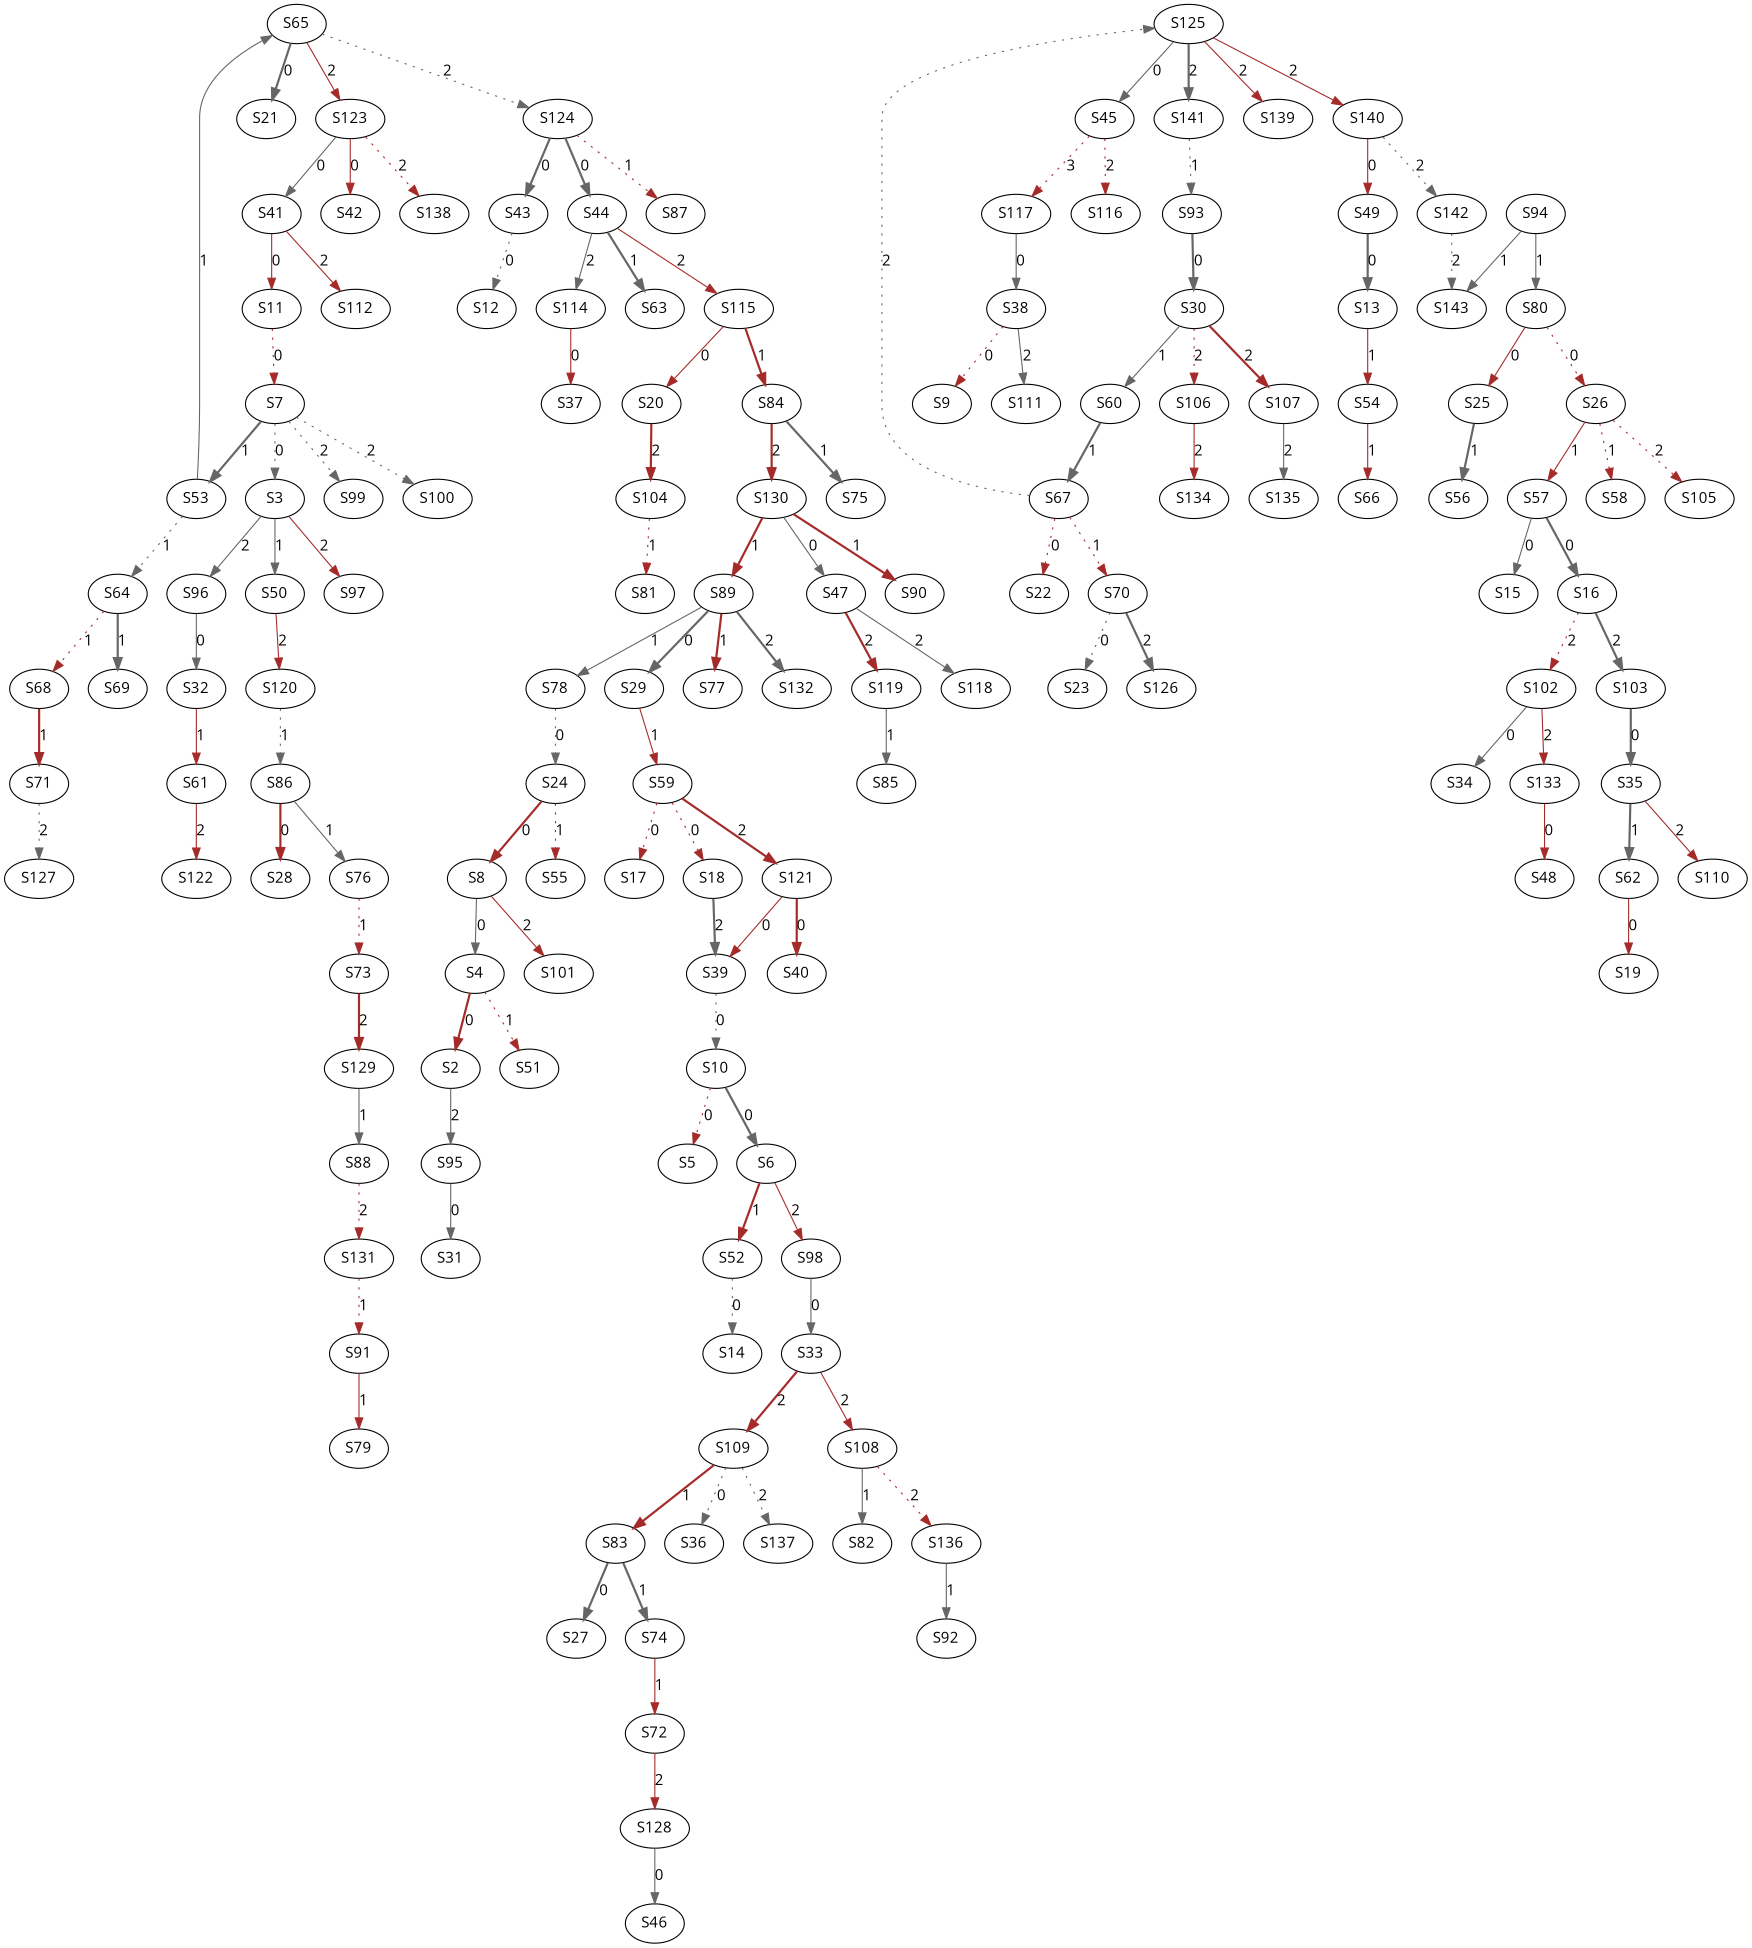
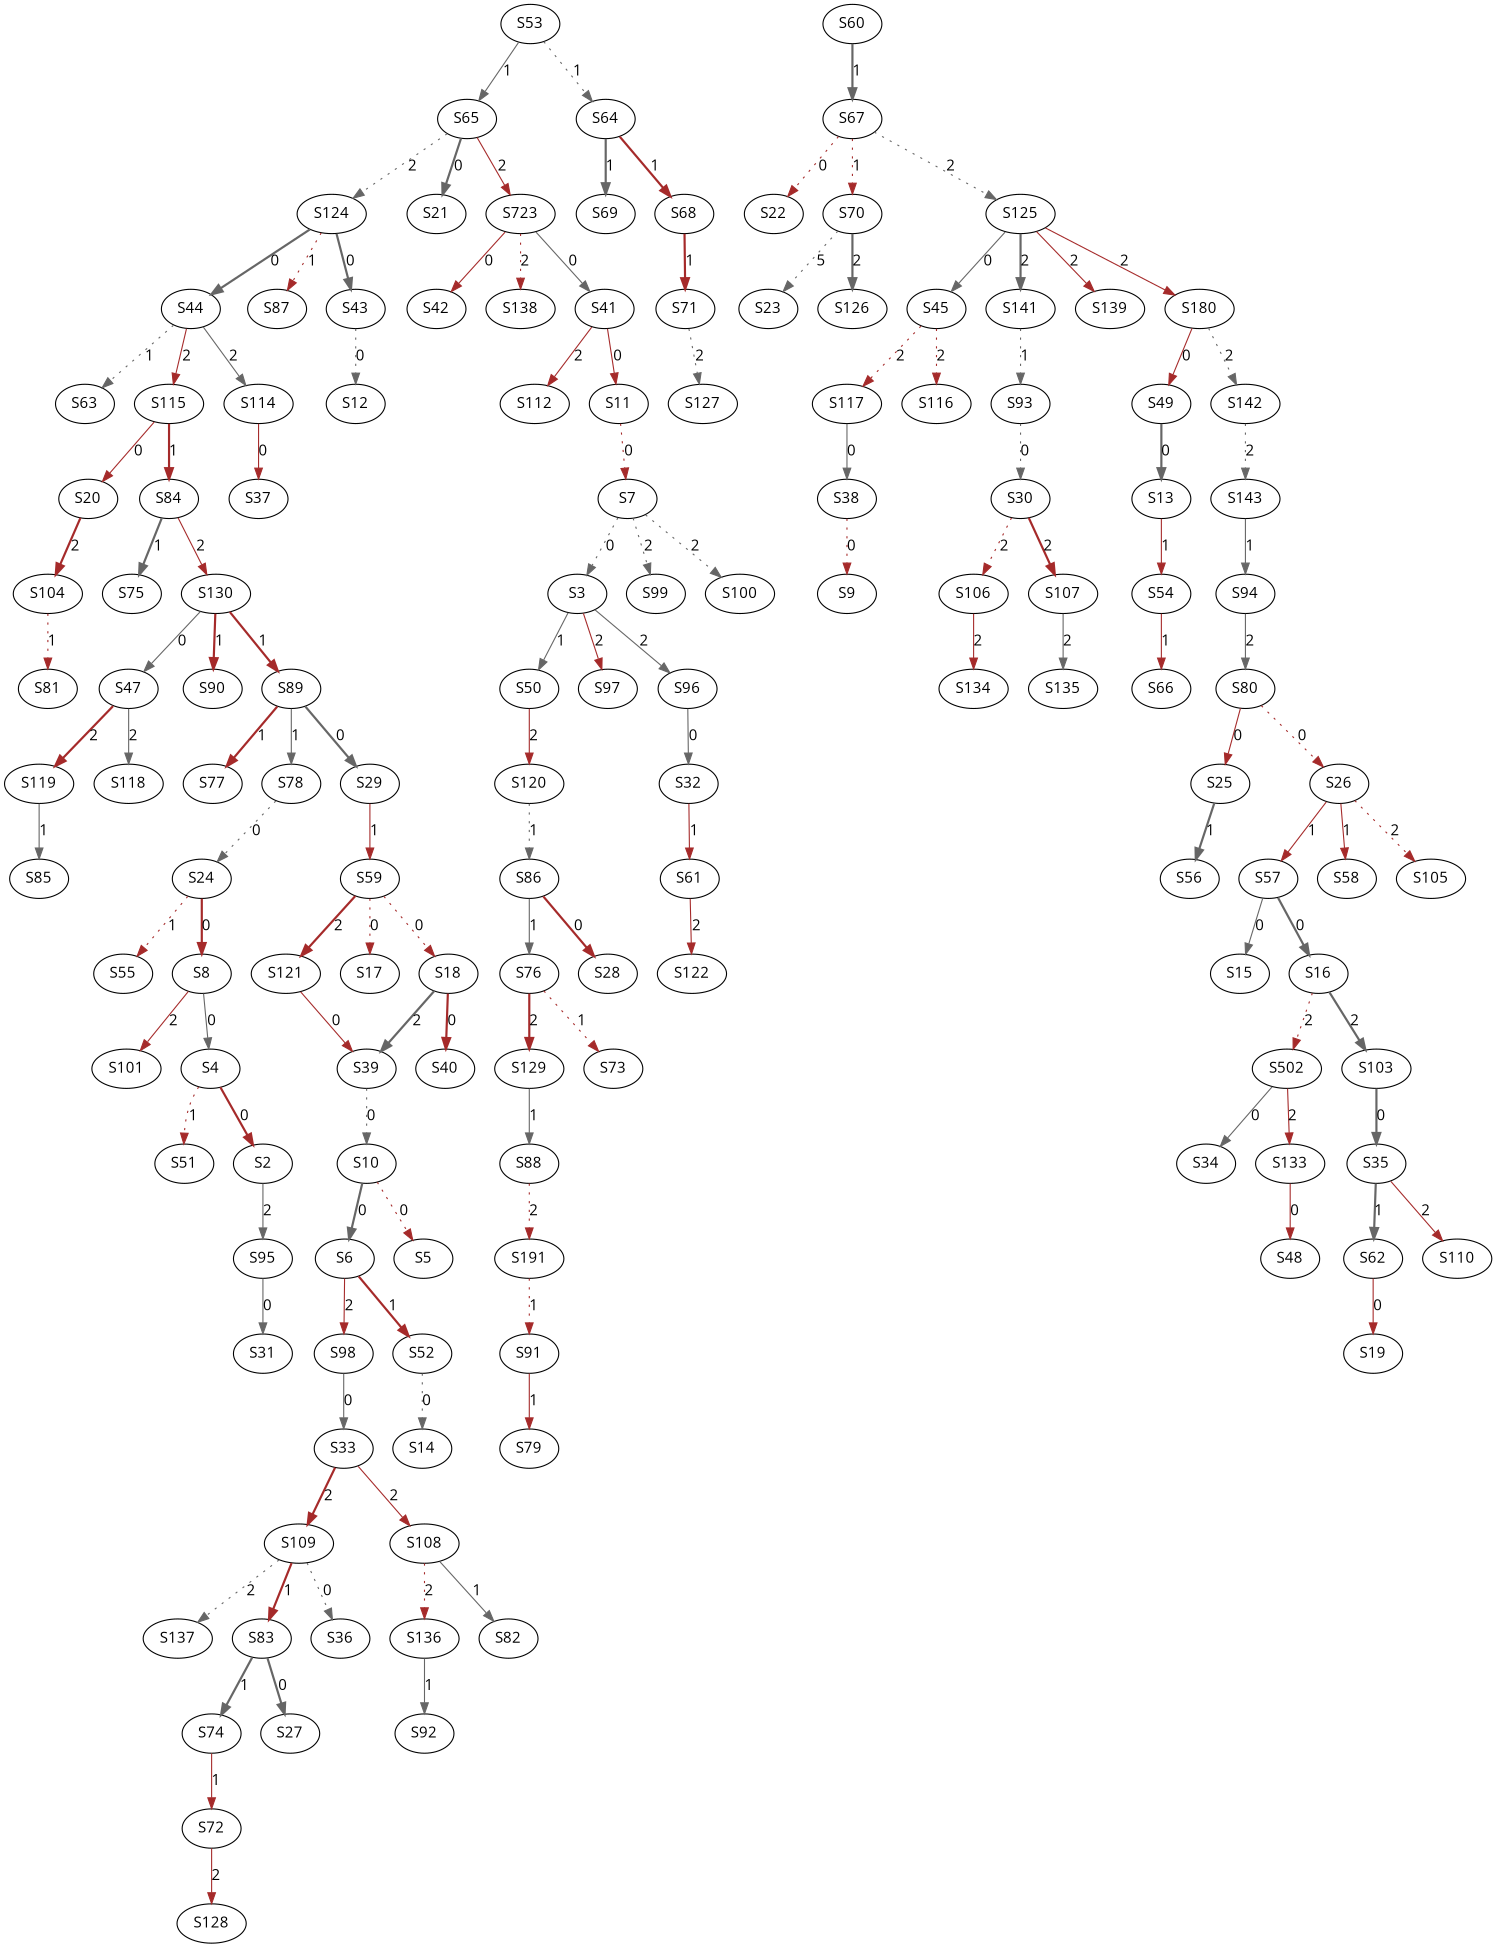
  strict digraph {
    fontname="Open Sans"
    node [fontname="Open Sans"]
    edge [color=brown fontname="Open Sans" style=solid]
    S4
    S2
    S51
    S95
    S31
    S7
    S3
    S53
    S99
    S100
    S96
    S50
    S97
    S65
    S64
    S32
    S120
    S8
    S101
    S10
    S5
    S6
    S52
    S98
    S14
    S33
    S11
    S24
    S55
    S38
    S9
-   S111
    S39
    S41
    S112
    S43
    S12
    S49
    S13
    S54
    S66
    S57
    S15
    S16
-   S102
+   S102 [label=S502]
    S103
    S34
    S133
    S35
    S59
    S17
    S18
    S121
    S40
    S104
    S81
    S62
    S19
    S20
    S21
-   S123
+   S123 [label=S723]
    S124
    S42
    S138
    S44
    S87
    S67
    S22
    S70
    S125
    S23
    S126
    S45
    S141
    S139
-   S140
+   S140 [label=S180]
    S78
    S80
    S25
    S26
    S56
    S58
    S105
    S83
    S27
    S74
    S72
    S86
    S28
    S76
    S73
    S129
    S89
    S29
    S77
-   S132
    S93
    S30
    S60
    S106
    S107
    S134
    S135
    S61
    S122
    S109
    S108
    S36
    S137
    S82
    S136
    S48
    S110
    S114
    S37
    S117
    S63
    S115
    S84
    S116
    S142
    S128
-   S46
    S130
    S47
    S90
    S119
    S118
    S85
    S143
    S94
    S68
    S69
    S71
    S127
    S88
    S75
    S91
    S79
    S92
-   S131
+   S131 [label=S191]
    S4 -> S2 [label=0 style=bold]
    S4 -> S51 [label=1 style=dotted]
    S2 -> S95 [color=gray40 label=2]
    S95 -> S31 [color=gray40 label=0]
    S7 -> S3 [color=gray40 label=0 style=dotted]
-   S7 -> S53 [color=gray40 label=1 style=bold]
    S7 -> S99 [color=gray40 label=2 style=dotted]
    S7 -> S100 [color=gray40 label=2 style=dotted]
    S3 -> S96 [color=gray40 label=2]
    S3 -> S50 [color=gray40 label=1]
    S3 -> S97 [label=2]
    S53 -> S65 [color=gray40 label=1]
    S53 -> S64 [color=gray40 label=1 style=dotted]
    S96 -> S32 [color=gray40 label=0]
    S50 -> S120 [label=2]
    S65 -> S21 [color=gray40 label=0 style=bold]
    S65 -> S123 [label=2]
    S65 -> S124 [color=gray40 label=2 style=dotted]
-   S64 -> S68 [label=1 style=dotted]
+   S64 -> S68 [label=1 style=bold]
    S64 -> S69 [color=gray40 label=1 style=bold]
    S32 -> S61 [label=1]
    S120 -> S86 [color=gray40 label=1 style=dotted]
    S8 -> S4 [color=gray40 label=0]
    S8 -> S101 [label=2]
    S10 -> S5 [label=0 style=dotted]
    S10 -> S6 [color=gray40 label=0 style=bold]
    S6 -> S52 [label=1 style=bold]
    S6 -> S98 [label=2]
    S52 -> S14 [color=gray40 label=0 style=dotted]
    S98 -> S33 [color=gray40 label=0]
    S33 -> S109 [label=2 style=bold]
    S33 -> S108 [label=2]
    S11 -> S7 [label=0 style=dotted]
    S24 -> S8 [label=0 style=bold]
    S24 -> S55 [label=1 style=dotted]
    S38 -> S9 [label=0 style=dotted]
-   S38 -> S111 [color=gray40 label=2]
    S39 -> S10 [color=gray40 label=0 style=dotted]
    S41 -> S11 [label=0]
    S41 -> S112 [label=2]
    S43 -> S12 [color=gray40 label=0 style=dotted]
    S49 -> S13 [color=gray40 label=0 style=bold]
    S13 -> S54 [label=1]
    S54 -> S66 [label=1]
    S57 -> S15 [color=gray40 label=0]
    S57 -> S16 [color=gray40 label=0 style=bold]
    S16 -> S102 [label=2 style=dotted]
    S16 -> S103 [color=gray40 label=2 style=bold]
    S102 -> S34 [color=gray40 label=0]
    S102 -> S133 [label=2]
    S103 -> S35 [color=gray40 label=0 style=bold]
    S133 -> S48 [label=0]
    S35 -> S62 [color=gray40 label=1 style=bold]
    S35 -> S110 [label=2]
    S59 -> S17 [label=0 style=dotted]
    S59 -> S18 [label=0 style=dotted]
    S59 -> S121 [label=2 style=bold]
    S18 -> S39 [color=gray40 label=2 style=bold]
    S121 -> S39 [label=0]
-   S121 -> S40 [label=0 style=bold]
+   S18 -> S40 [label=0 style=bold]
    S104 -> S81 [label=1 style=dotted]
    S62 -> S19 [label=0]
    S20 -> S104 [label=2 style=bold]
    S123 -> S41 [color=gray40 label=0]
    S123 -> S42 [label=0]
    S123 -> S138 [label=2 style=dotted]
    S124 -> S43 [color=gray40 label=0 style=bold]
    S124 -> S44 [color=gray40 label=0 style=bold]
    S124 -> S87 [label=1 style=dotted]
    S44 -> S114 [color=gray40 label=2]
-   S44 -> S63 [color=gray40 label=1 style=bold]
+   S44 -> S63 [color=gray40 label=1 style=dotted]
    S44 -> S115 [label=2]
    S67 -> S22 [label=0 style=dotted]
    S67 -> S70 [label=1 style=dotted]
    S67 -> S125 [color=gray40 label=2 style=dotted]
-   S70 -> S23 [color=gray40 label=0 style=dotted]
+   S70 -> S23 [color=gray40 label=5 style=dotted]
    S70 -> S126 [color=gray40 label=2 style=bold]
    S125 -> S45 [color=gray40 label=0]
    S125 -> S141 [color=gray40 label=2 style=bold]
    S125 -> S139 [label=2]
    S125 -> S140 [label=2]
-   S45 -> S117 [label=3 style=dotted]
+   S45 -> S117 [label=2 style=dotted]
    S45 -> S116 [label=2 style=dotted]
    S141 -> S93 [color=gray40 label=1 style=dotted]
    S140 -> S49 [label=0]
    S140 -> S142 [color=gray40 label=2 style=dotted]
    S78 -> S24 [color=gray40 label=0 style=dotted]
    S80 -> S25 [label=0]
    S80 -> S26 [label=0 style=dotted]
    S25 -> S56 [color=gray40 label=1 style=bold]
    S26 -> S57 [label=1]
-   S26 -> S58 [label=1 style=dotted]
+   S26 -> S58 [label=1]
    S26 -> S105 [label=2 style=dotted]
    S83 -> S27 [color=gray40 label=0 style=bold]
    S83 -> S74 [color=gray40 label=1 style=bold]
    S74 -> S72 [label=1]
    S72 -> S128 [label=2]
    S86 -> S28 [label=0 style=bold]
    S86 -> S76 [color=gray40 label=1]
    S76 -> S73 [label=1 style=dotted]
-   S73 -> S129 [label=2 style=bold]
+   S76 -> S129 [label=2 style=bold]
    S129 -> S88 [color=gray40 label=1]
    S89 -> S78 [color=gray40 label=1]
    S89 -> S29 [color=gray40 label=0 style=bold]
    S89 -> S77 [label=1 style=bold]
-   S89 -> S132 [color=gray40 label=2 style=bold]
    S29 -> S59 [label=1]
-   S93 -> S30 [color=gray40 label=0 style=bold]
-   S30 -> S60 [color=gray40 label=1]
+   S93 -> S30 [color=gray40 label=0 style=dotted]
    S30 -> S106 [label=2 style=dotted]
    S30 -> S107 [label=2 style=bold]
    S60 -> S67 [color=gray40 label=1 style=bold]
    S106 -> S134 [label=2]
    S107 -> S135 [color=gray40 label=2]
    S61 -> S122 [label=2]
    S109 -> S83 [label=1 style=bold]
    S109 -> S36 [color=gray40 label=0 style=dotted]
    S109 -> S137 [color=gray40 label=2 style=dotted]
    S108 -> S82 [color=gray40 label=1]
    S108 -> S136 [label=2 style=dotted]
    S136 -> S92 [color=gray40 label=1]
    S114 -> S37 [label=0]
    S117 -> S38 [color=gray40 label=0]
    S115 -> S20 [label=0]
    S115 -> S84 [label=1 style=bold]
-   S84 -> S130 [label=2 style=bold]
+   S84 -> S130 [label=2]
    S84 -> S75 [color=gray40 label=1 style=bold]
    S142 -> S143 [color=gray40 label=2 style=dotted]
-   S128 -> S46 [color=gray40 label=0]
    S130 -> S89 [label=1 style=bold]
    S130 -> S47 [color=gray40 label=0]
    S130 -> S90 [label=1 style=bold]
    S47 -> S119 [label=2 style=bold]
    S47 -> S118 [color=gray40 label=2]
    S119 -> S85 [color=gray40 label=1]
-   S94 -> S143 [color=gray40 label=1]
-   S94 -> S80 [color=gray40 label=1]
+   S143 -> S94 [color=gray40 label=1]
+   S94 -> S80 [color=gray40 label=2]
    S68 -> S71 [label=1 style=bold]
    S71 -> S127 [color=gray40 label=2 style=dotted]
    S88 -> S131 [label=2 style=dotted]
    S91 -> S79 [label=1]
    S131 -> S91 [label=1 style=dotted]
  }
